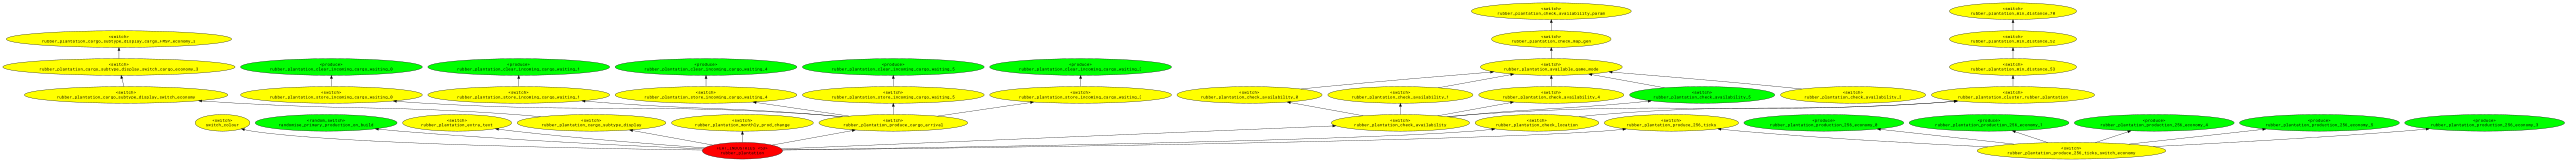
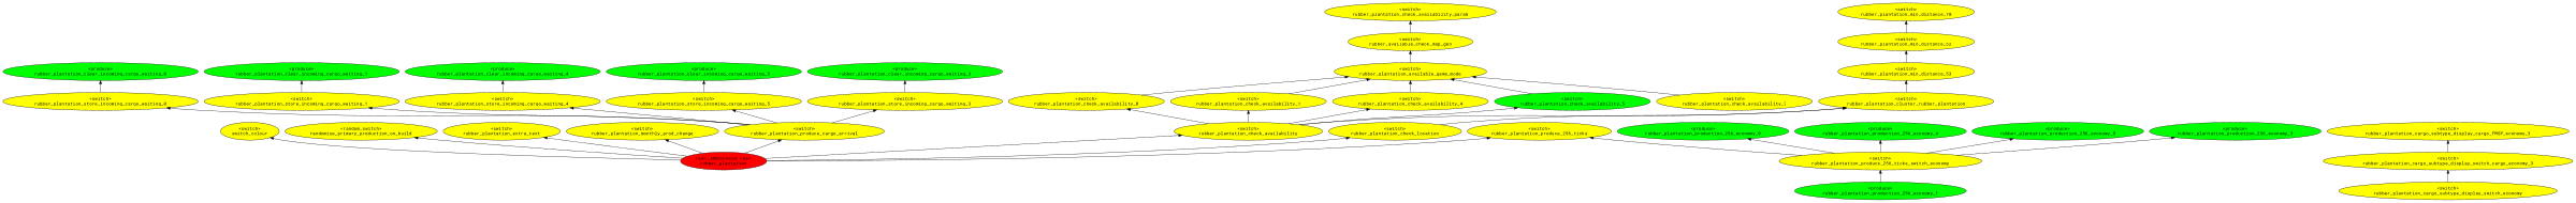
  digraph {
    fontname="Roboto Mono"
    rankdir=BT
    node [fillcolor=yellow fontname="Roboto Mono" style=filled]
    edge [fontname="Roboto Mono"]
    n1 [label="<switch>\nswitch_colour"]
-   n2 [fillcolor=green label="<random_switch>\nrandomise_primary_production_on_build"]
+   n2 [label="<random_switch>\nrandomise_primary_production_on_build"]
    n3 [label="<switch>\nrubber_plantation_extra_text"]
    n4 [label="<switch>\nrubber_plantation_cargo_subtype_display_cargo_FMSP_economy_3"]
    n5 [label="<switch>\nrubber_plantation_cargo_subtype_display_switch_cargo_economy_3"]
    n6 [label="<switch>\nrubber_plantation_cargo_subtype_display_switch_economy"]
-   n7 [label="<switch>\nrubber_plantation_cargo_subtype_display"]
    n8 [label="<switch>\nrubber_plantation_monthly_prod_change"]
    n9 [fillcolor=green label="<produce>\nrubber_plantation_clear_incoming_cargo_waiting_0"]
    n10 [label="<switch>\nrubber_plantation_store_incoming_cargo_waiting_0"]
    n11 [fillcolor=green label="<produce>\nrubber_plantation_clear_incoming_cargo_waiting_1"]
    n12 [label="<switch>\nrubber_plantation_store_incoming_cargo_waiting_1"]
    n13 [fillcolor=green label="<produce>\nrubber_plantation_clear_incoming_cargo_waiting_4"]
    n14 [label="<switch>\nrubber_plantation_store_incoming_cargo_waiting_4"]
    n15 [fillcolor=green label="<produce>\nrubber_plantation_clear_incoming_cargo_waiting_5"]
    n16 [label="<switch>\nrubber_plantation_store_incoming_cargo_waiting_5"]
    n17 [fillcolor=green label="<produce>\nrubber_plantation_clear_incoming_cargo_waiting_3"]
    n18 [label="<switch>\nrubber_plantation_store_incoming_cargo_waiting_3"]
    n19 [label="<switch>\nrubber_plantation_produce_cargo_arrival"]
    n20 [fillcolor=green label="<produce>\nrubber_plantation_production_256_economy_0"]
    n21 [fillcolor=green label="<produce>\nrubber_plantation_production_256_economy_1"]
    n22 [fillcolor=green label="<produce>\nrubber_plantation_production_256_economy_4"]
    n23 [fillcolor=green label="<produce>\nrubber_plantation_production_256_economy_5"]
    n24 [fillcolor=green label="<produce>\nrubber_plantation_production_256_economy_3"]
    n25 [label="<switch>\nrubber_plantation_produce_256_ticks_switch_economy"]
    n26 [label="<switch>\nrubber_plantation_produce_256_ticks"]
    n27 [label="<switch>\nrubber_plantation_check_availability_param"]
-   n28 [label="<switch>\nrubber_plantation_check_map_gen"]
+   n28 [label="<switch>\nrubber_available_check_map_gen"]
    n29 [label="<switch>\nrubber_plantation_available_game_mode"]
    n30 [label="<switch>\nrubber_plantation_check_availability_0"]
    n31 [label="<switch>\nrubber_plantation_check_availability_1"]
    n32 [label="<switch>\nrubber_plantation_check_availability_4"]
    n33 [fillcolor=green label="<switch>\nrubber_plantation_check_availability_5"]
    n34 [label="<switch>\nrubber_plantation_check_availability_3"]
    n35 [label="<switch>\nrubber_plantation_check_availability"]
    n36 [label="<switch>\nrubber_plantation_cluster_rubber_plantation"]
    n37 [label="<switch>\nrubber_plantation_min_distance_70"]
    n38 [label="<switch>\nrubber_plantation_min_distance_52"]
    n39 [label="<switch>\nrubber_plantation_min_distance_53"]
    n40 [label="<switch>\nrubber_plantation_check_location"]
    n41 [fillcolor=red label="FEAT_INDUSTRIES <53>\nrubber_plantation"]
    n5 -> n4
    n6 -> n5
-   n7 -> n6
    n10 -> n9
    n12 -> n11
    n14 -> n13
    n16 -> n15
    n18 -> n17
    n19 -> n10
    n19 -> n12
    n19 -> n14
    n19 -> n16
    n19 -> n18
    n25 -> n20
-   n25 -> n21
+   n21 -> n25
    n25 -> n22
    n25 -> n23
    n25 -> n24
    n25 -> n26
    n28 -> n27
    n29 -> n28
    n30 -> n29
    n31 -> n29
    n32 -> n29
    n33 -> n29
    n34 -> n29
    n35 -> n30
    n35 -> n31
    n35 -> n32
    n35 -> n33
    n35 -> n36
    n36 -> n39
    n38 -> n37
    n39 -> n38
    n40 -> n36
    n41 -> n1
    n41 -> n2
    n41 -> n3
-   n41 -> n7
    n41 -> n8
    n41 -> n19
    n41 -> n26
    n41 -> n35
    n41 -> n40
  }
